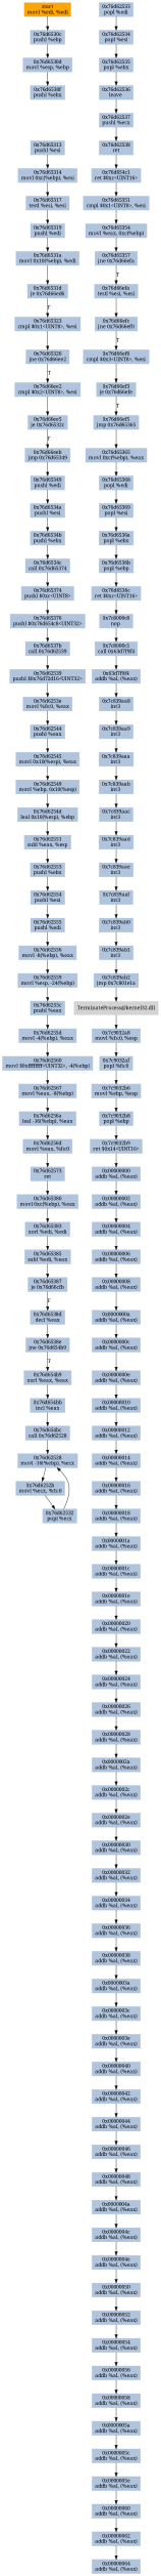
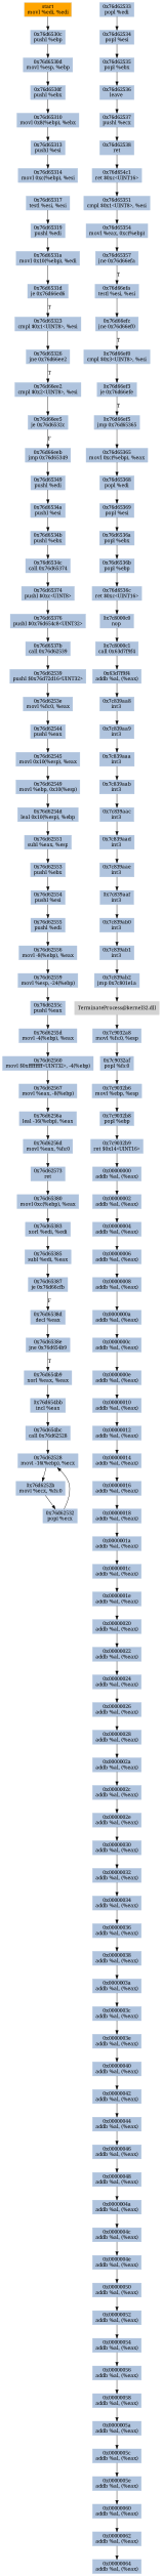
  digraph {
    fontname="Noto Serif"
    node [color=lightsteelblue fillcolor=lightsteelblue fontname="Noto Serif" shape=rectangle style=filled]
    edge [color="#000000" fontname="Noto Serif"]
    n1 [color=lightgrey fillcolor=orange label="start\nmovl %edi, %edi"]
    n2 [label="0x76d6530c\npushl %ebp"]
    n3 [label="0x76d6530d\nmovl %esp, %ebp"]
    n4 [label="0x76d6530f\npushl %ebx"]
+   n5 [label="0x76d65310\nmovl 0x8(%ebp), %ebx"]
    n6 [label="0x76d65313\npushl %esi"]
    n7 [label="0x76d65314\nmovl 0xc(%ebp), %esi"]
    n8 [label="0x76d65317\ntestl %esi, %esi"]
    n9 [label="0x76d65319\npushl %edi"]
    n10 [label="0x76d6531a\nmovl 0x10(%ebp), %edi"]
    n11 [label="0x76d6531d\nje 0x76d66ed6"]
    n12 [label="0x76d65323\ncmpl $0x1<UINT8>, %esi"]
    n13 [label="0x76d65326\njne 0x76d66ee2"]
    n14 [label="0x76d66ee2\ncmpl $0x2<UINT8>, %esi"]
    n15 [label="0x76d66ee5\nje 0x76d6532c"]
    n16 [label="0x76d66eeb\njmp 0x76d65349"]
    n17 [label="0x76d65349\npushl %edi"]
    n18 [label="0x76d6534a\npushl %esi"]
    n19 [label="0x76d6534b\npushl %ebx"]
    n20 [label="0x76d6534c\ncall 0x76d65374"]
    n21 [label="0x76d65374\npushl $0xc<UINT8>"]
    n22 [label="0x76d65376\npushl $0x76d654c8<UINT32>"]
    n23 [label="0x76d6537b\ncall 0x76d62539"]
    n24 [label="0x76d62539\npushl $0x76d72d16<UINT32>"]
    n25 [label="0x76d6253e\nmovl %fs:0, %eax"]
    n26 [label="0x76d62544\npushl %eax"]
    n27 [label="0x76d62545\nmovl 0x10(%esp), %eax"]
    n28 [label="0x76d62549\nmovl %ebp, 0x10(%esp)"]
    n29 [label="0x76d6254d\nleal 0x10(%esp), %ebp"]
    n30 [label="0x76d62551\nsubl %eax, %esp"]
    n31 [label="0x76d62553\npushl %ebx"]
    n32 [label="0x76d62554\npushl %esi"]
    n33 [label="0x76d62555\npushl %edi"]
    n34 [label="0x76d62556\nmovl -8(%ebp), %eax"]
    n35 [label="0x76d62559\nmovl %esp, -24(%ebp)"]
    n36 [label="0x76d6255c\npushl %eax"]
    n37 [label="0x76d6255d\nmovl -4(%ebp), %eax"]
    n38 [label="0x76d62560\nmovl $0xffffffff<UINT32>, -4(%ebp)"]
    n39 [label="0x76d62567\nmovl %eax, -8(%ebp)"]
    n40 [label="0x76d6256a\nleal -16(%ebp), %eax"]
    n41 [label="0x76d6256d\nmovl %eax, %fs:0"]
    n42 [label="0x76d62573\nret"]
    n43 [label="0x76d65380\nmovl 0xc(%ebp), %eax"]
    n44 [label="0x76d65383\nxorl %edi, %edi"]
    n45 [label="0x76d65385\nsubl %edi, %eax"]
    n46 [label="0x76d65387\nje 0x76d66cfb"]
    n47 [label="0x76d6538d\ndecl %eax"]
    n48 [label="0x76d6538e\njne 0x76d654b9"]
    n49 [label="0x76d654b9\nxorl %eax, %eax"]
    n50 [label="0x76d654bb\nincl %eax"]
    n51 [label="0x76d654bc\ncall 0x76d62528"]
    n52 [label="0x76d62528\nmovl -16(%ebp), %ecx"]
    n53 [label="0x76d6252b\nmovl %ecx, %fs:0"]
    n54 [label="0x76d62532\npopl %ecx"]
    n55 [label="0x76d62533\npopl %edi"]
    n56 [label="0x76d62534\npopl %esi"]
    n57 [label="0x76d62535\npopl %ebx"]
    n58 [label="0x76d62536\nleave "]
    n59 [label="0x76d62537\npushl %ecx"]
    n60 [label="0x76d62538\nret"]
    n61 [label="0x76d654c1\nret $0xc<UINT16>"]
    n62 [label="0x76d65351\ncmpl $0x1<UINT8>, %esi"]
    n63 [label="0x76d65354\nmovl %eax, 0xc(%ebp)"]
    n64 [label="0x76d65357\njne 0x76d66efa"]
    n65 [label="0x76d66efa\ntestl %esi, %esi"]
    n66 [label="0x76d66efc\njne 0x76d66ef0"]
    n67 [label="0x76d66ef0\ncmpl $0x3<UINT8>, %esi"]
    n68 [label="0x76d66ef3\nje 0x76d66efe"]
    n69 [label="0x76d66ef5\njmp 0x76d65365"]
    n70 [label="0x76d65365\nmovl 0xc(%ebp), %eax"]
    n71 [label="0x76d65368\npopl %edi"]
    n72 [label="0x76d65369\npopl %esi"]
    n73 [label="0x76d6536a\npopl %ebx"]
    n74 [label="0x76d6536b\npopl %ebp"]
    n75 [label="0x76d6536c\nret $0xc<UINT16>"]
    n76 [label="0x7c8000c0\nnop "]
    n77 [label="0x7c8000c1\ncall 0x63d7f9f4"]
    n78 [label="0x63d7f9f4\naddb %al, (%eax)"]
    n79 [label="0x7c839aa8\nint3 "]
    n80 [label="0x7c839aa9\nint3 "]
    n81 [label="0x7c839aaa\nint3 "]
    n82 [label="0x7c839aab\nint3 "]
    n83 [label="0x7c839aac\nint3 "]
    n84 [label="0x7c839aad\nint3 "]
    n85 [label="0x7c839aae\nint3 "]
    n86 [label="0x7c839aaf\nint3 "]
    n87 [label="0x7c839ab0\nint3 "]
    n88 [label="0x7c839ab1\nint3 "]
    n89 [label="0x7c839ab2\njmp 0x7c801e1a"]
    n90 [color=lightgrey fillcolor=lightgrey label="TerminateProcess@kernel32.dll"]
    n91 [label="0x7c9032a8\nmovl %fs:0, %esp"]
    n92 [label="0x7c9032af\npopl %fs:0"]
    n93 [label="0x7c9032b6\nmovl %ebp, %esp"]
    n94 [label="0x7c9032b8\npopl %ebp"]
    n95 [label="0x7c9032b9\nret $0x14<UINT16>"]
    n96 [label="0x00000000\naddb %al, (%eax)"]
    n97 [label="0x00000002\naddb %al, (%eax)"]
    n98 [label="0x00000004\naddb %al, (%eax)"]
    n99 [label="0x00000006\naddb %al, (%eax)"]
    n100 [label="0x00000008\naddb %al, (%eax)"]
    n101 [label="0x0000000a\naddb %al, (%eax)"]
    n102 [label="0x0000000c\naddb %al, (%eax)"]
    n103 [label="0x0000000e\naddb %al, (%eax)"]
    n104 [label="0x00000010\naddb %al, (%eax)"]
    n105 [label="0x00000012\naddb %al, (%eax)"]
    n106 [label="0x00000014\naddb %al, (%eax)"]
    n107 [label="0x00000016\naddb %al, (%eax)"]
    n108 [label="0x00000018\naddb %al, (%eax)"]
    n109 [label="0x0000001a\naddb %al, (%eax)"]
    n110 [label="0x0000001c\naddb %al, (%eax)"]
    n111 [label="0x0000001e\naddb %al, (%eax)"]
    n112 [label="0x00000020\naddb %al, (%eax)"]
    n113 [label="0x00000022\naddb %al, (%eax)"]
    n114 [label="0x00000024\naddb %al, (%eax)"]
    n115 [label="0x00000026\naddb %al, (%eax)"]
    n116 [label="0x00000028\naddb %al, (%eax)"]
    n117 [label="0x0000002a\naddb %al, (%eax)"]
    n118 [label="0x0000002c\naddb %al, (%eax)"]
    n119 [label="0x0000002e\naddb %al, (%eax)"]
    n120 [label="0x00000030\naddb %al, (%eax)"]
    n121 [label="0x00000032\naddb %al, (%eax)"]
    n122 [label="0x00000034\naddb %al, (%eax)"]
    n123 [label="0x00000036\naddb %al, (%eax)"]
    n124 [label="0x00000038\naddb %al, (%eax)"]
    n125 [label="0x0000003a\naddb %al, (%eax)"]
    n126 [label="0x0000003c\naddb %al, (%eax)"]
    n127 [label="0x0000003e\naddb %al, (%eax)"]
    n128 [label="0x00000040\naddb %al, (%eax)"]
    n129 [label="0x00000042\naddb %al, (%eax)"]
    n130 [label="0x00000044\naddb %al, (%eax)"]
    n131 [label="0x00000046\naddb %al, (%eax)"]
    n132 [label="0x00000048\naddb %al, (%eax)"]
    n133 [label="0x0000004a\naddb %al, (%eax)"]
    n134 [label="0x0000004c\naddb %al, (%eax)"]
    n135 [label="0x0000004e\naddb %al, (%eax)"]
    n136 [label="0x00000050\naddb %al, (%eax)"]
    n137 [label="0x00000052\naddb %al, (%eax)"]
    n138 [label="0x00000054\naddb %al, (%eax)"]
    n139 [label="0x00000056\naddb %al, (%eax)"]
    n140 [label="0x00000058\naddb %al, (%eax)"]
    n141 [label="0x0000005a\naddb %al, (%eax)"]
    n142 [label="0x0000005c\naddb %al, (%eax)"]
    n143 [label="0x0000005e\naddb %al, (%eax)"]
    n144 [label="0x00000060\naddb %al, (%eax)"]
    n145 [label="0x00000062\naddb %al, (%eax)"]
    n146 [label="0x00000064\naddb %al, (%eax)"]
    n1 -> n2
    n2 -> n3
    n3 -> n4
+   n4 -> n5
+   n5 -> n6
    n6 -> n7
-   n7 -> n8
    n8 -> n9
    n9 -> n10
    n10 -> n11
-   n11 -> n12 [label=F]
+   n11 -> n12 [label=T]
    n12 -> n13
    n13 -> n14 [label=T]
    n14 -> n15
    n15 -> n16 [label=F]
    n16 -> n17
    n17 -> n18
    n18 -> n19
    n19 -> n20
    n20 -> n21
    n21 -> n22
    n22 -> n23
    n23 -> n24
    n24 -> n25
    n25 -> n26
    n26 -> n27
    n27 -> n28
    n28 -> n29
    n29 -> n30
    n30 -> n31
    n31 -> n32
    n32 -> n33
    n33 -> n34
    n34 -> n35
    n35 -> n36
    n36 -> n37
    n37 -> n38
    n38 -> n39
    n39 -> n40
    n40 -> n41
    n41 -> n42
    n42 -> n43
    n43 -> n44
    n44 -> n45
    n45 -> n46
    n46 -> n47 [label=F]
    n47 -> n48
    n48 -> n49 [label=T]
    n49 -> n50
    n50 -> n51
    n51 -> n52
    n52 -> n53
    n53 -> n54
    n54 -> n52
    n55 -> n56
    n56 -> n57
    n57 -> n58
    n58 -> n59
    n59 -> n60
    n60 -> n61
    n61 -> n62
    n62 -> n63
    n63 -> n64
    n64 -> n65 [label=T]
    n65 -> n66
    n66 -> n67 [label=T]
    n67 -> n68
    n68 -> n69 [label=T]
    n69 -> n70
    n70 -> n71
    n71 -> n72
    n72 -> n73
    n73 -> n74
    n74 -> n75
    n75 -> n76
    n76 -> n77
    n77 -> n78
    n78 -> n79
    n79 -> n80
    n80 -> n81
    n81 -> n82
    n82 -> n83
    n83 -> n84
    n84 -> n85
    n85 -> n86
    n86 -> n87
    n87 -> n88
    n88 -> n89
    n89 -> n90
    n90 -> n91
    n91 -> n92
    n92 -> n93
    n93 -> n94
    n94 -> n95
    n95 -> n96
    n96 -> n97
    n97 -> n98
    n98 -> n99
    n99 -> n100
    n100 -> n101
    n101 -> n102
    n102 -> n103
    n103 -> n104
    n104 -> n105
    n105 -> n106
    n106 -> n107
    n107 -> n108
    n108 -> n109
    n109 -> n110
    n110 -> n111
    n111 -> n112
    n112 -> n113
    n113 -> n114
    n114 -> n115
    n115 -> n116
    n116 -> n117
    n117 -> n118
    n118 -> n119
    n119 -> n120
    n120 -> n121
    n121 -> n122
    n122 -> n123
    n123 -> n124
    n124 -> n125
    n125 -> n126
    n126 -> n127
    n127 -> n128
    n128 -> n129
    n129 -> n130
    n130 -> n131
    n131 -> n132
    n132 -> n133
    n133 -> n134
    n134 -> n135
    n135 -> n136
    n136 -> n137
    n137 -> n138
    n138 -> n139
    n139 -> n140
    n140 -> n141
    n141 -> n142
    n142 -> n143
    n143 -> n144
    n144 -> n145
    n145 -> n146
  }
